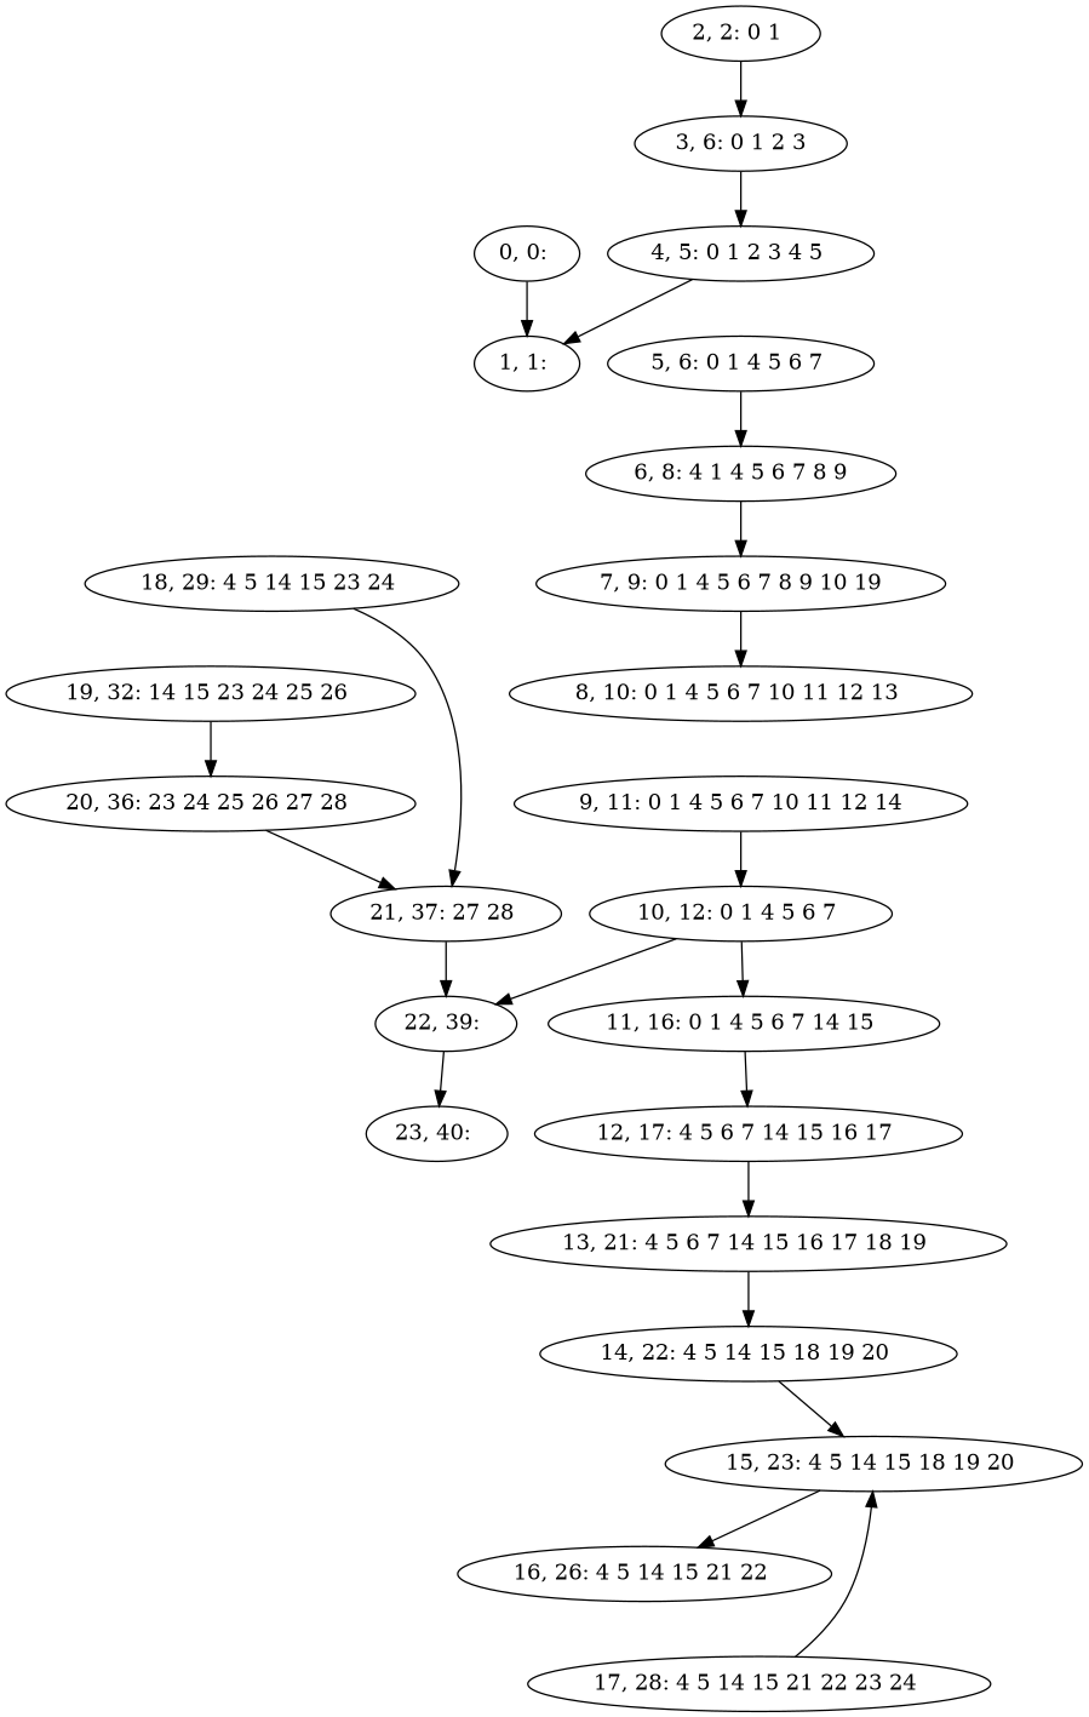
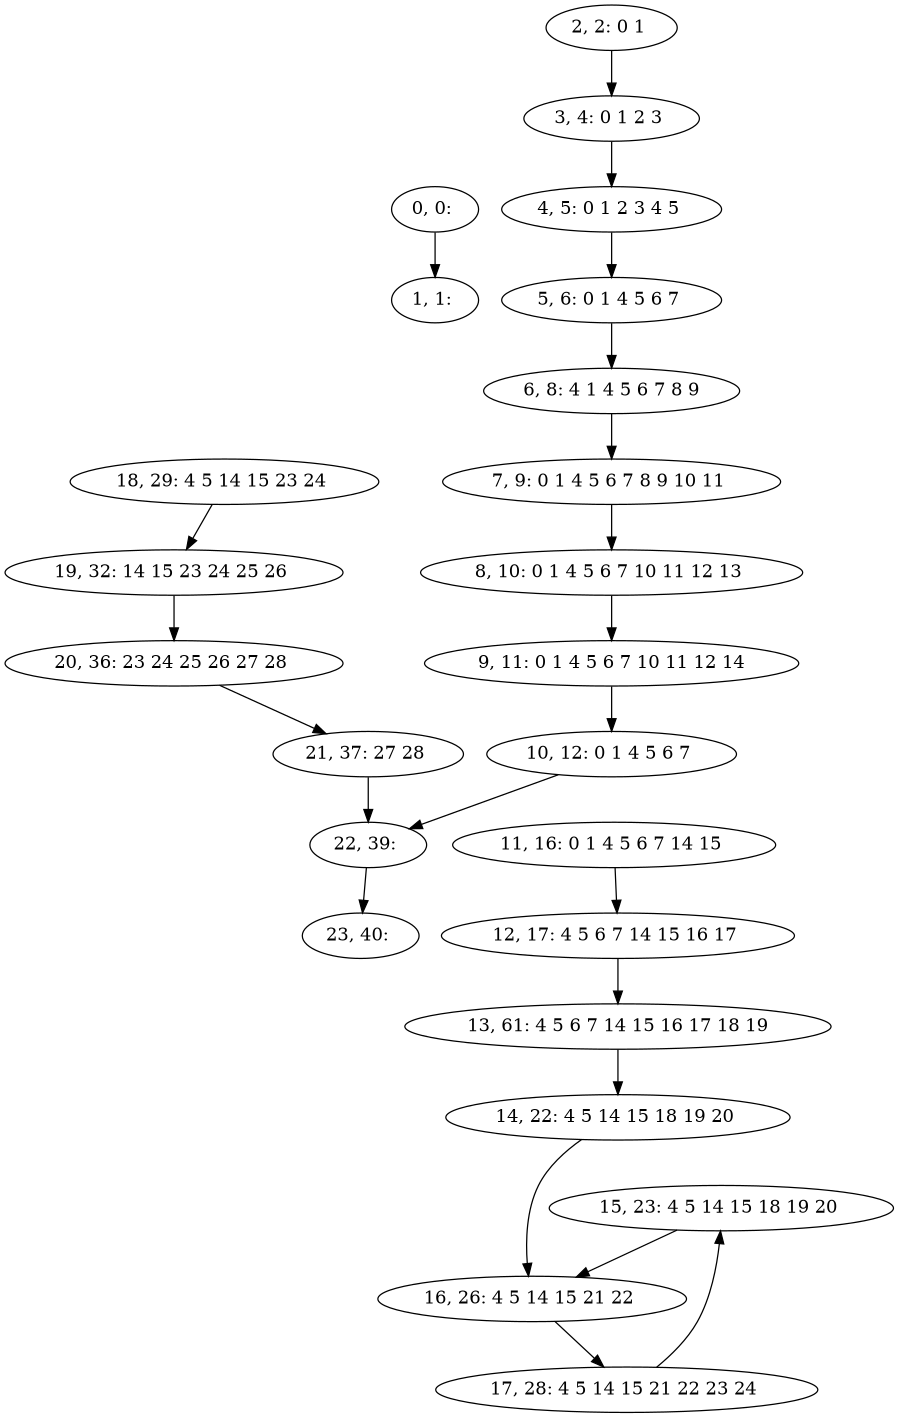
  digraph {
    fontname="DejaVu Serif"
    node [fontname="DejaVu Serif"]
    edge [fontname="DejaVu Serif"]
    n1 [label="0, 0: "]
    n2 [label="1, 1: "]
    n3 [label="2, 2: 0 1 "]
-   n4 [label="3, 6: 0 1 2 3"]
+   n4 [label="3, 4: 0 1 2 3 "]
    n5 [label="4, 5: 0 1 2 3 4 5 "]
    n6 [label="5, 6: 0 1 4 5 6 7 "]
    n7 [label="6, 8: 4 1 4 5 6 7 8 9"]
-   n8 [label="7, 9: 0 1 4 5 6 7 8 9 10 19"]
+   n8 [label="7, 9: 0 1 4 5 6 7 8 9 10 11 "]
    n9 [label="8, 10: 0 1 4 5 6 7 10 11 12 13 "]
    n10 [label="9, 11: 0 1 4 5 6 7 10 11 12 14"]
    n11 [label="10, 12: 0 1 4 5 6 7 "]
    n12 [label="11, 16: 0 1 4 5 6 7 14 15 "]
    n13 [label="22, 39: "]
    n14 [label="12, 17: 4 5 6 7 14 15 16 17 "]
    n15 [label="23, 40: "]
-   n16 [label="13, 21: 4 5 6 7 14 15 16 17 18 19 "]
+   n16 [label="13, 61: 4 5 6 7 14 15 16 17 18 19"]
    n17 [label="14, 22: 4 5 14 15 18 19 20 "]
    n18 [label="15, 23: 4 5 14 15 18 19 20 "]
    n19 [label="16, 26: 4 5 14 15 21 22 "]
    n20 [label="17, 28: 4 5 14 15 21 22 23 24 "]
    n21 [label="18, 29: 4 5 14 15 23 24 "]
    n22 [label="19, 32: 14 15 23 24 25 26 "]
    n23 [label="20, 36: 23 24 25 26 27 28 "]
    n24 [label="21, 37: 27 28 "]
    n1 -> n2
    n3 -> n4
    n4 -> n5
-   n5 -> n2
+   n5 -> n6
    n6 -> n7
    n7 -> n8
    n8 -> n9
+   n9 -> n10
    n10 -> n11
-   n11 -> n12
    n11 -> n13
    n12 -> n14
    n13 -> n15
    n14 -> n16
    n16 -> n17
-   n17 -> n18
+   n17 -> n19
    n18 -> n19
+   n19 -> n20
    n20 -> n18
-   n21 -> n24
+   n21 -> n22
    n22 -> n23
    n23 -> n24
    n24 -> n13
  }
